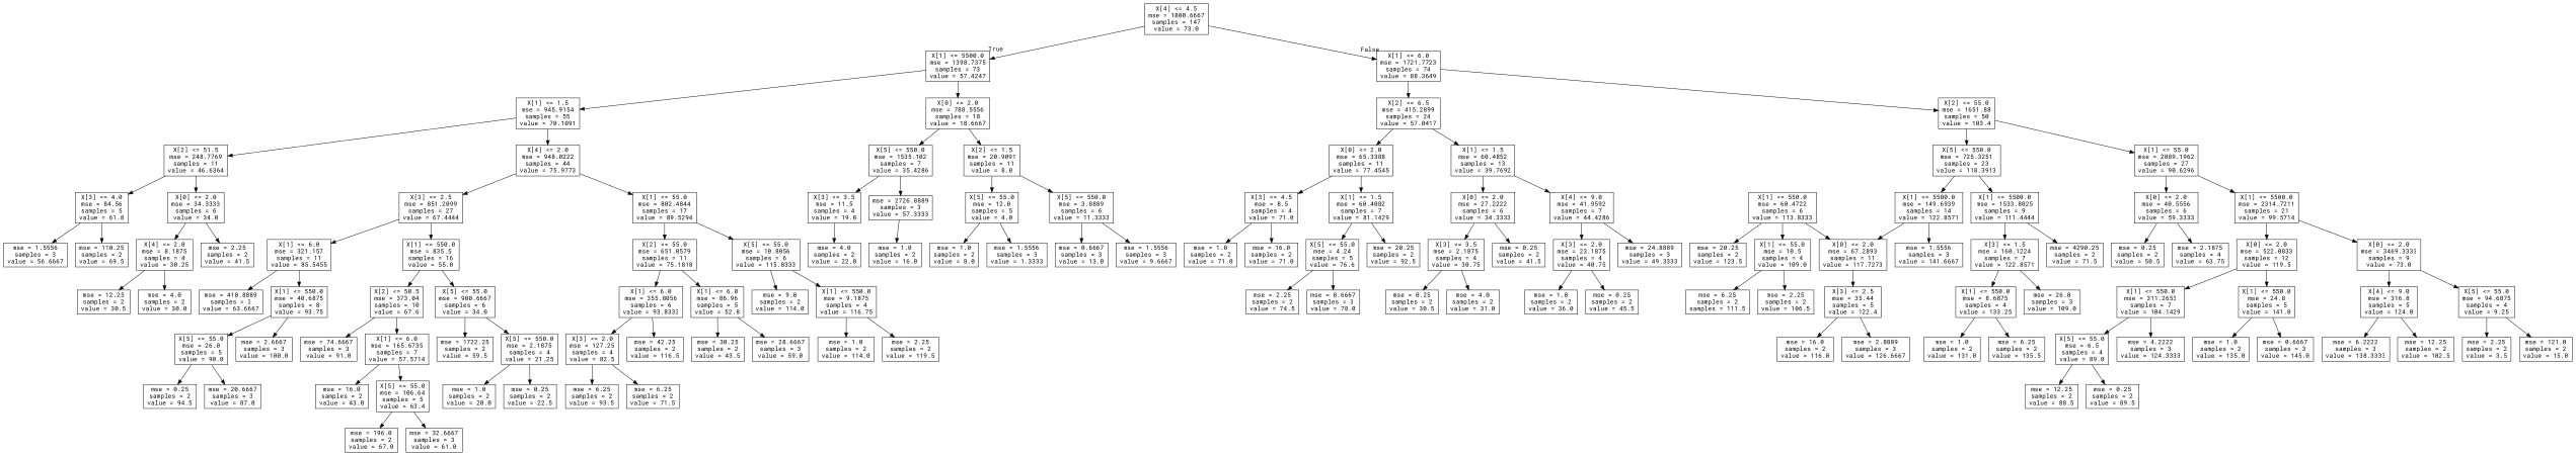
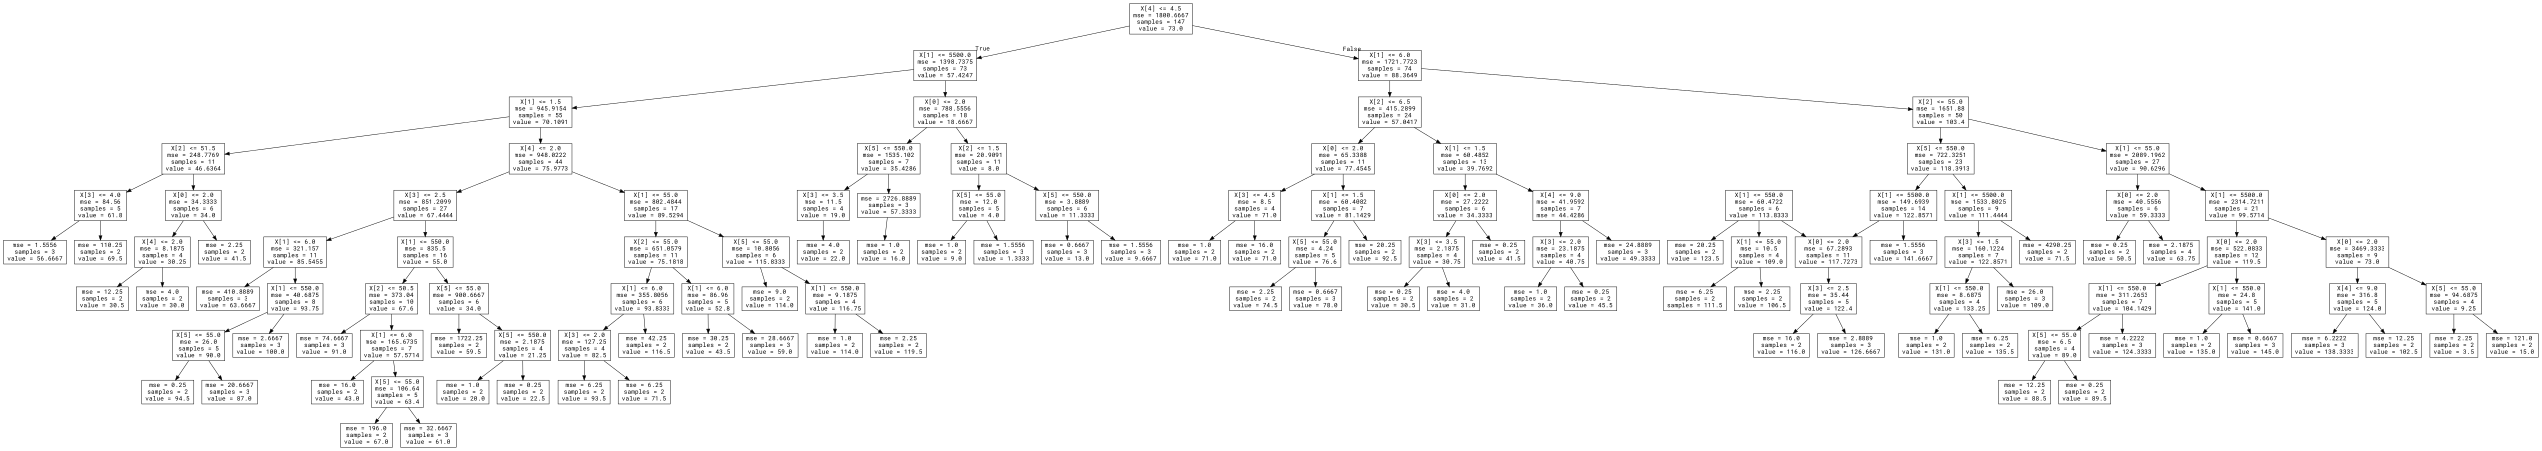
  digraph {
    fontname="Roboto Mono"
    node [fontname="Roboto Mono" shape=box]
    edge [fontname="Roboto Mono"]
    n1 [label="X[4] <= 4.5\nmse = 1800.6667\nsamples = 147\nvalue = 73.0"]
    n2 [label="X[1] <= 5500.0\nmse = 1398.7375\nsamples = 73\nvalue = 57.4247"]
    n3 [label="X[1] <= 6.0\nmse = 1721.7723\nsamples = 74\nvalue = 88.3649"]
    n4 [label="X[1] <= 1.5\nmse = 945.9154\nsamples = 55\nvalue = 70.1091"]
    n5 [label="X[0] <= 2.0\nmse = 788.5556\nsamples = 18\nvalue = 18.6667"]
    n6 [label="X[2] <= 6.5\nmse = 415.2899\nsamples = 24\nvalue = 57.0417"]
    n7 [label="X[2] <= 55.0\nmse = 1651.88\nsamples = 50\nvalue = 103.4"]
    n8 [label="X[2] <= 51.5\nmse = 248.7769\nsamples = 11\nvalue = 46.6364"]
    n9 [label="X[4] <= 2.0\nmse = 948.0222\nsamples = 44\nvalue = 75.9773"]
    n10 [label="X[5] <= 550.0\nmse = 1535.102\nsamples = 7\nvalue = 35.4286"]
    n11 [label="X[2] <= 1.5\nmse = 20.9091\nsamples = 11\nvalue = 8.0"]
    n12 [label="X[3] <= 4.0\nmse = 84.56\nsamples = 5\nvalue = 61.8"]
    n13 [label="X[0] <= 2.0\nmse = 34.3333\nsamples = 6\nvalue = 34.0"]
    n14 [label="X[3] <= 2.5\nmse = 851.2099\nsamples = 27\nvalue = 67.4444"]
    n15 [label="X[1] <= 55.0\nmse = 802.4844\nsamples = 17\nvalue = 89.5294"]
    n16 [label="mse = 1.5556\nsamples = 3\nvalue = 56.6667"]
    n17 [label="mse = 110.25\nsamples = 2\nvalue = 69.5"]
    n18 [label="X[4] <= 2.0\nmse = 8.1875\nsamples = 4\nvalue = 30.25"]
    n19 [label="mse = 2.25\nsamples = 2\nvalue = 41.5"]
    n20 [label="mse = 12.25\nsamples = 2\nvalue = 30.5"]
    n21 [label="mse = 4.0\nsamples = 2\nvalue = 30.0"]
    n22 [label="X[1] <= 6.0\nmse = 321.157\nsamples = 11\nvalue = 85.5455"]
    n23 [label="X[1] <= 550.0\nmse = 835.5\nsamples = 16\nvalue = 55.0"]
    n24 [label="X[2] <= 55.0\nmse = 651.0579\nsamples = 11\nvalue = 75.1818"]
    n25 [label="X[5] <= 55.0\nmse = 10.8056\nsamples = 6\nvalue = 115.8333"]
    n26 [label="mse = 410.8889\nsamples = 3\nvalue = 63.6667"]
    n27 [label="X[1] <= 550.0\nmse = 40.6875\nsamples = 8\nvalue = 93.75"]
    n28 [label="X[2] <= 50.5\nmse = 373.04\nsamples = 10\nvalue = 67.6"]
    n29 [label="X[5] <= 55.0\nmse = 900.6667\nsamples = 6\nvalue = 34.0"]
    n30 [label="X[5] <= 55.0\nmse = 26.0\nsamples = 5\nvalue = 90.0"]
    n31 [label="mse = 2.6667\nsamples = 3\nvalue = 100.0"]
    n32 [label="mse = 0.25\nsamples = 2\nvalue = 94.5"]
    n33 [label="mse = 20.6667\nsamples = 3\nvalue = 87.0"]
    n34 [label="mse = 74.6667\nsamples = 3\nvalue = 91.0"]
    n35 [label="X[1] <= 6.0\nmse = 165.6735\nsamples = 7\nvalue = 57.5714"]
    n36 [label="mse = 1722.25\nsamples = 2\nvalue = 59.5"]
    n37 [label="X[5] <= 550.0\nmse = 2.1875\nsamples = 4\nvalue = 21.25"]
    n38 [label="mse = 16.0\nsamples = 2\nvalue = 43.0"]
    n39 [label="X[5] <= 55.0\nmse = 106.64\nsamples = 5\nvalue = 63.4"]
    n40 [label="mse = 196.0\nsamples = 2\nvalue = 67.0"]
    n41 [label="mse = 32.6667\nsamples = 3\nvalue = 61.0"]
    n42 [label="mse = 1.0\nsamples = 2\nvalue = 20.0"]
    n43 [label="mse = 0.25\nsamples = 2\nvalue = 22.5"]
    n44 [label="X[1] <= 6.0\nmse = 355.8056\nsamples = 6\nvalue = 93.8333"]
    n45 [label="X[1] <= 6.0\nmse = 86.96\nsamples = 5\nvalue = 52.8"]
    n46 [label="mse = 9.0\nsamples = 2\nvalue = 114.0"]
    n47 [label="X[1] <= 550.0\nmse = 9.1875\nsamples = 4\nvalue = 116.75"]
    n48 [label="X[3] <= 2.0\nmse = 127.25\nsamples = 4\nvalue = 82.5"]
    n49 [label="mse = 42.25\nsamples = 2\nvalue = 116.5"]
    n50 [label="mse = 30.25\nsamples = 2\nvalue = 43.5"]
    n51 [label="mse = 28.6667\nsamples = 3\nvalue = 59.0"]
    n52 [label="mse = 6.25\nsamples = 2\nvalue = 93.5"]
    n53 [label="mse = 6.25\nsamples = 2\nvalue = 71.5"]
    n54 [label="mse = 1.0\nsamples = 2\nvalue = 114.0"]
    n55 [label="mse = 2.25\nsamples = 2\nvalue = 119.5"]
    n56 [label="X[3] <= 3.5\nmse = 11.5\nsamples = 4\nvalue = 19.0"]
    n57 [label="mse = 2726.8889\nsamples = 3\nvalue = 57.3333"]
    n58 [label="X[5] <= 55.0\nmse = 12.0\nsamples = 5\nvalue = 4.0"]
    n59 [label="X[5] <= 550.0\nmse = 3.8889\nsamples = 6\nvalue = 11.3333"]
    n60 [label="mse = 4.0\nsamples = 2\nvalue = 22.0"]
    n61 [label="mse = 1.0\nsamples = 2\nvalue = 16.0"]
-   n62 [label="mse = 1.0\nsamples = 2\nvalue = 8.0"]
+   n62 [label="mse = 1.0\nsamples = 2\nvalue = 9.0"]
    n63 [label="mse = 1.5556\nsamples = 3\nvalue = 1.3333"]
    n64 [label="mse = 0.6667\nsamples = 3\nvalue = 13.0"]
    n65 [label="mse = 1.5556\nsamples = 3\nvalue = 9.6667"]
    n66 [label="X[0] <= 2.0\nmse = 65.3388\nsamples = 11\nvalue = 77.4545"]
    n67 [label="X[1] <= 1.5\nmse = 60.4852\nsamples = 13\nvalue = 39.7692"]
-   n68 [label="X[5] <= 550.0\nmse = 725.3251\nsamples = 23\nvalue = 118.3913"]
+   n68 [label="X[5] <= 550.0\nmse = 722.3251\nsamples = 23\nvalue = 118.3913"]
    n69 [label="X[1] <= 55.0\nmse = 2089.1962\nsamples = 27\nvalue = 90.6296"]
    n70 [label="X[3] <= 4.5\nmse = 8.5\nsamples = 4\nvalue = 71.0"]
    n71 [label="X[1] <= 1.5\nmse = 60.4082\nsamples = 7\nvalue = 81.1429"]
    n72 [label="X[0] <= 2.0\nmse = 27.2222\nsamples = 6\nvalue = 34.3333"]
-   n73 [label="X[4] <= 9.0\nmse = 41.9592\nsamples = 7\nvalue = 44.4286"]
+   n73 [label="X[4] <= 9.0\nmse = 41.9592\nsamples = 7\nmse = 44.4286"]
    n74 [label="mse = 1.0\nsamples = 2\nvalue = 71.0"]
    n75 [label="mse = 16.0\nsamples = 2\nvalue = 71.0"]
    n76 [label="X[5] <= 55.0\nmse = 4.24\nsamples = 5\nvalue = 76.6"]
    n77 [label="mse = 20.25\nsamples = 2\nvalue = 92.5"]
    n78 [label="mse = 2.25\nsamples = 2\nvalue = 74.5"]
    n79 [label="mse = 0.6667\nsamples = 3\nvalue = 78.0"]
    n80 [label="X[3] <= 3.5\nmse = 2.1875\nsamples = 4\nvalue = 30.75"]
    n81 [label="mse = 0.25\nsamples = 2\nvalue = 41.5"]
    n82 [label="X[3] <= 2.0\nmse = 23.1875\nsamples = 4\nvalue = 40.75"]
    n83 [label="mse = 24.8889\nsamples = 3\nvalue = 49.3333"]
    n84 [label="mse = 0.25\nsamples = 2\nvalue = 30.5"]
    n85 [label="mse = 4.0\nsamples = 2\nvalue = 31.0"]
    n86 [label="mse = 1.0\nsamples = 2\nvalue = 36.0"]
    n87 [label="mse = 0.25\nsamples = 2\nvalue = 45.5"]
    n88 [label="X[1] <= 5500.0\nmse = 149.6939\nsamples = 14\nvalue = 122.8571"]
    n89 [label="X[1] <= 5500.0\nmse = 1533.8025\nsamples = 9\nvalue = 111.4444"]
    n90 [label="X[0] <= 2.0\nmse = 40.5556\nsamples = 6\nvalue = 59.3333"]
    n91 [label="X[1] <= 5500.0\nmse = 2314.7211\nsamples = 21\nvalue = 99.5714"]
    n92 [label="X[0] <= 2.0\nmse = 67.2893\nsamples = 11\nvalue = 117.7273"]
    n93 [label="mse = 1.5556\nsamples = 3\nvalue = 141.6667"]
    n94 [label="X[3] <= 1.5\nmse = 160.1224\nsamples = 7\nvalue = 122.8571"]
    n95 [label="mse = 4290.25\nsamples = 2\nvalue = 71.5"]
    n96 [label="X[3] <= 2.5\nmse = 35.44\nsamples = 5\nvalue = 122.4"]
    n97 [label="X[1] <= 550.0\nmse = 60.4722\nsamples = 6\nvalue = 113.8333"]
    n98 [label="X[1] <= 55.0\nmse = 10.5\nsamples = 4\nvalue = 109.0"]
    n99 [label="mse = 20.25\nsamples = 2\nvalue = 123.5"]
    n100 [label="mse = 16.0\nsamples = 2\nvalue = 116.0"]
    n101 [label="mse = 2.8889\nsamples = 3\nvalue = 126.6667"]
    n102 [label="mse = 2.25\nsamples = 2\nvalue = 106.5"]
    n103 [label="mse = 6.25\nsamples = 2\nsamples = 111.5"]
    n104 [label="mse = 26.0\nsamples = 3\nvalue = 109.0"]
    n105 [label="X[1] <= 550.0\nmse = 8.6875\nsamples = 4\nvalue = 133.25"]
    n106 [label="mse = 1.0\nsamples = 2\nvalue = 131.0"]
    n107 [label="mse = 6.25\nsamples = 2\nvalue = 135.5"]
    n108 [label="mse = 0.25\nsamples = 2\nvalue = 50.5"]
    n109 [label="mse = 2.1875\nsamples = 4\nvalue = 63.75"]
    n110 [label="X[0] <= 2.0\nmse = 522.0833\nsamples = 12\nvalue = 119.5"]
    n111 [label="X[0] <= 2.0\nmse = 3469.3333\nsamples = 9\nvalue = 73.0"]
    n112 [label="X[1] <= 550.0\nmse = 311.2653\nsamples = 7\nvalue = 104.1429"]
    n113 [label="X[1] <= 550.0\nmse = 24.8\nsamples = 5\nvalue = 141.0"]
    n114 [label="X[4] <= 9.0\nmse = 316.8\nsamples = 5\nvalue = 124.0"]
    n115 [label="X[5] <= 55.0\nmse = 94.6875\nsamples = 4\nvalue = 9.25"]
    n116 [label="X[5] <= 55.0\nmse = 6.5\nsamples = 4\nvalue = 89.0"]
    n117 [label="mse = 4.2222\nsamples = 3\nvalue = 124.3333"]
    n118 [label="mse = 1.0\nsamples = 2\nvalue = 135.0"]
    n119 [label="mse = 0.6667\nsamples = 3\nvalue = 145.0"]
    n120 [label="mse = 12.25\nsamples = 2\nvalue = 88.5"]
    n121 [label="mse = 0.25\nsamples = 2\nvalue = 89.5"]
    n122 [label="mse = 6.2222\nsamples = 3\nvalue = 138.3333"]
    n123 [label="mse = 12.25\nsamples = 2\nvalue = 102.5"]
    n124 [label="mse = 2.25\nsamples = 2\nvalue = 3.5"]
    n125 [label="mse = 121.0\nsamples = 2\nvalue = 15.0"]
    n1 -> n2 [headlabel=True labelangle=45 labeldistance=2.5]
    n1 -> n3 [headlabel=False labelangle=-45 labeldistance=2.5]
    n2 -> n4
    n2 -> n5
    n3 -> n6
    n3 -> n7
    n4 -> n8
    n4 -> n9
    n5 -> n10
    n5 -> n11
    n6 -> n66
    n6 -> n67
    n7 -> n68
    n7 -> n69
    n8 -> n12
    n8 -> n13
    n9 -> n14
    n9 -> n15
    n10 -> n56
    n10 -> n57
    n11 -> n58
    n11 -> n59
    n12 -> n16
    n12 -> n17
    n13 -> n18
    n13 -> n19
    n14 -> n22
    n14 -> n23
    n15 -> n24
    n15 -> n25
    n18 -> n20
    n18 -> n21
    n22 -> n26
    n22 -> n27
    n23 -> n28
    n23 -> n29
    n24 -> n44
    n24 -> n45
    n25 -> n46
    n25 -> n47
    n27 -> n30
    n27 -> n31
    n28 -> n34
    n28 -> n35
    n29 -> n36
    n29 -> n37
    n30 -> n32
    n30 -> n33
    n35 -> n38
    n35 -> n39
    n37 -> n42
    n37 -> n43
    n39 -> n40
    n39 -> n41
    n44 -> n48
    n44 -> n49
    n45 -> n50
    n45 -> n51
    n47 -> n54
    n47 -> n55
    n48 -> n52
    n48 -> n53
    n56 -> n60
    n57 -> n61
    n58 -> n62
    n58 -> n63
    n59 -> n64
    n59 -> n65
    n66 -> n70
    n66 -> n71
    n67 -> n72
    n67 -> n73
    n68 -> n88
    n68 -> n89
    n69 -> n90
    n69 -> n91
    n70 -> n74
    n70 -> n75
    n71 -> n76
    n71 -> n77
    n72 -> n80
    n72 -> n81
    n73 -> n82
    n73 -> n83
    n76 -> n78
    n76 -> n79
    n80 -> n84
    n80 -> n85
    n82 -> n86
    n82 -> n87
    n88 -> n92
    n88 -> n93
    n89 -> n94
    n89 -> n95
    n90 -> n108
    n90 -> n109
    n91 -> n110
    n91 -> n111
    n92 -> n96
    n94 -> n104
    n94 -> n105
    n96 -> n100
    n96 -> n101
    n97 -> n92
    n97 -> n98
    n97 -> n99
    n98 -> n102
    n98 -> n103
    n105 -> n106
    n105 -> n107
    n110 -> n112
    n110 -> n113
    n111 -> n114
    n111 -> n115
    n112 -> n116
    n112 -> n117
    n113 -> n118
    n113 -> n119
    n114 -> n122
    n114 -> n123
    n115 -> n124
    n115 -> n125
    n116 -> n120
    n116 -> n121
  }
